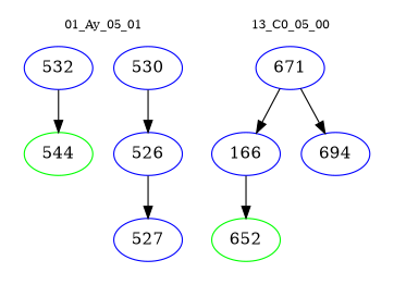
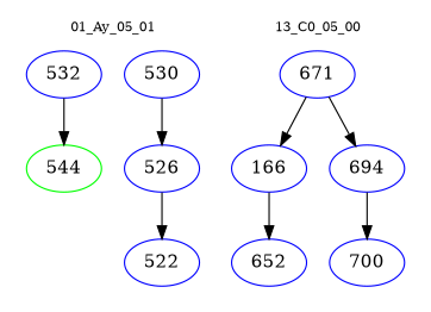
  digraph {
    node [color=blue]
    edge [color=black]
    n1 [label=530]
    n2 [label=526]
    n3 [label=532]
-   n4 [label=527]
+   n4 [label=522]
    n5 [color=green label=544]
    n6 [label=671]
    n7 [label=166]
    n8 [label=694]
-   n9 [color=green label=652]
+   n9 [label=652]
+   n10 [label=700]
    subgraph cluster_1 {
      color=white
      fontsize=10
      label="01_Ay_05_01"
      n1
      n2
      n3
      n4
      n5
    }
    subgraph cluster_2 {
      color=white
      fontsize=10
      label="13_C0_05_00"
      n6
      n7
      n8
      n9
+     n10
    }
    n1 -> n2
    n2 -> n4
    n3 -> n5
    n6 -> n7
    n6 -> n8
    n7 -> n9
+   n8 -> n10
  }
